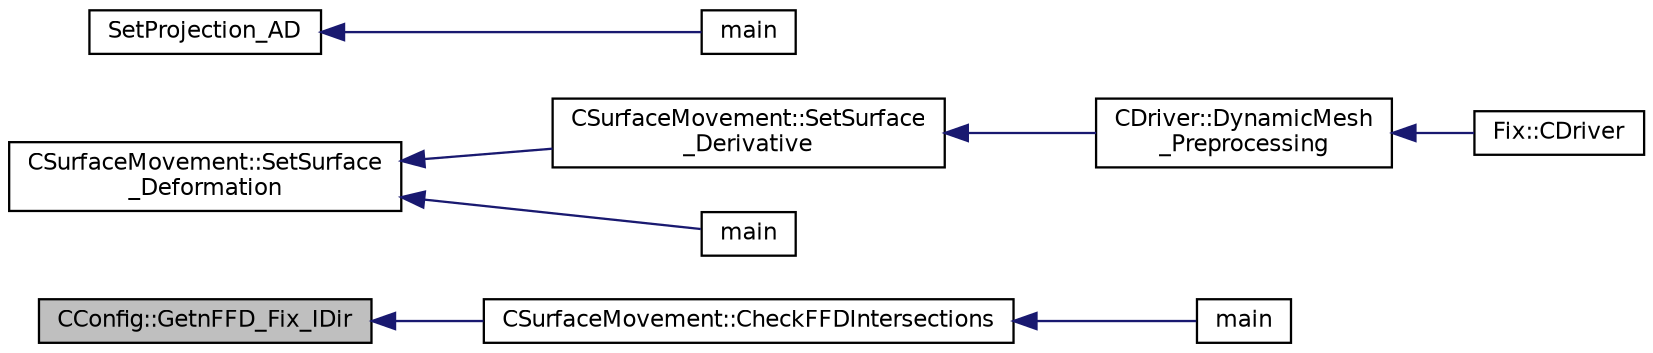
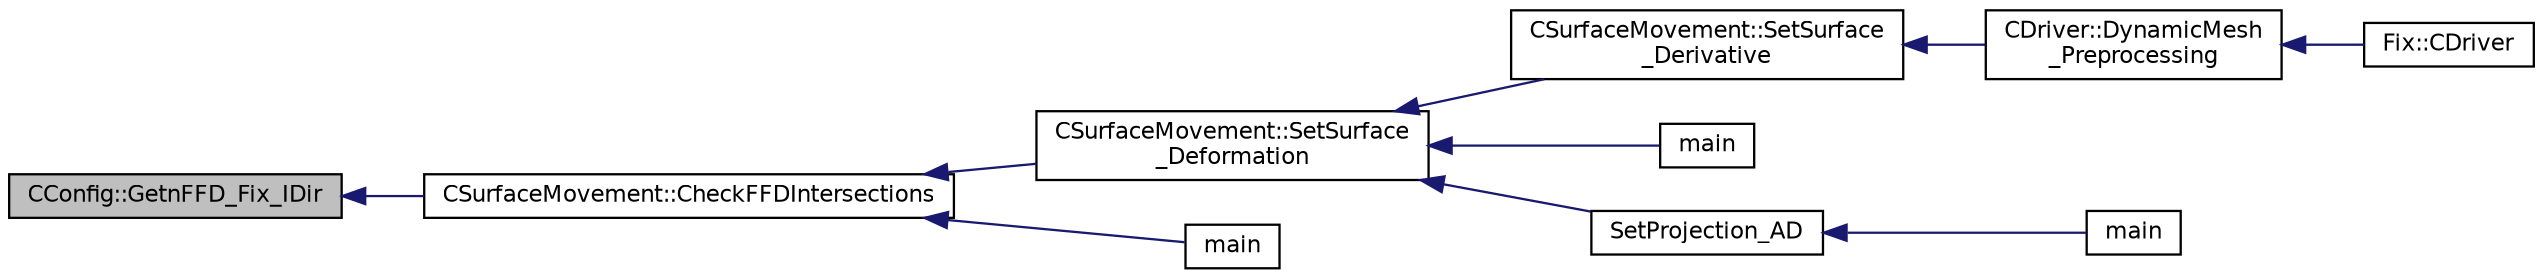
  digraph {
    rankdir=LR
    node [color=black fillcolor=white fontname=Helvetica fontsize=10 shape=record style=filled]
    edge [color=midnightblue dir=back fontname=Helvetica fontsize=10 labelfontname=Helvetica labelfontsize=10 style=solid]
    n1 [fillcolor=grey75 fontcolor=black height=0.2 label="CConfig::GetnFFD_Fix_IDir" width=0.4]
    n2 [height=0.2 label="CSurfaceMovement::CheckFFDIntersections" width=0.4]
    n3 [height=0.2 label="CSurfaceMovement::SetSurface\l_Deformation" width=0.4]
    n4 [height=0.2 label=main width=0.4]
    n5 [height=0.2 label="CSurfaceMovement::SetSurface\l_Derivative" width=0.4]
    n6 [height=0.2 label=main width=0.4]
    n7 [height=0.2 label=SetProjection_AD width=0.4]
    n8 [height=0.2 label="CDriver::DynamicMesh\l_Preprocessing" width=0.4]
    n9 [height=0.2 label=main width=0.4]
    n10 [height=0.2 label="Fix::CDriver" width=0.4]
    n1 -> n2
+   n2 -> n3
    n2 -> n4
    n3 -> n5
    n3 -> n6
+   n3 -> n7
    n5 -> n8
    n7 -> n9
    n8 -> n10
  }
